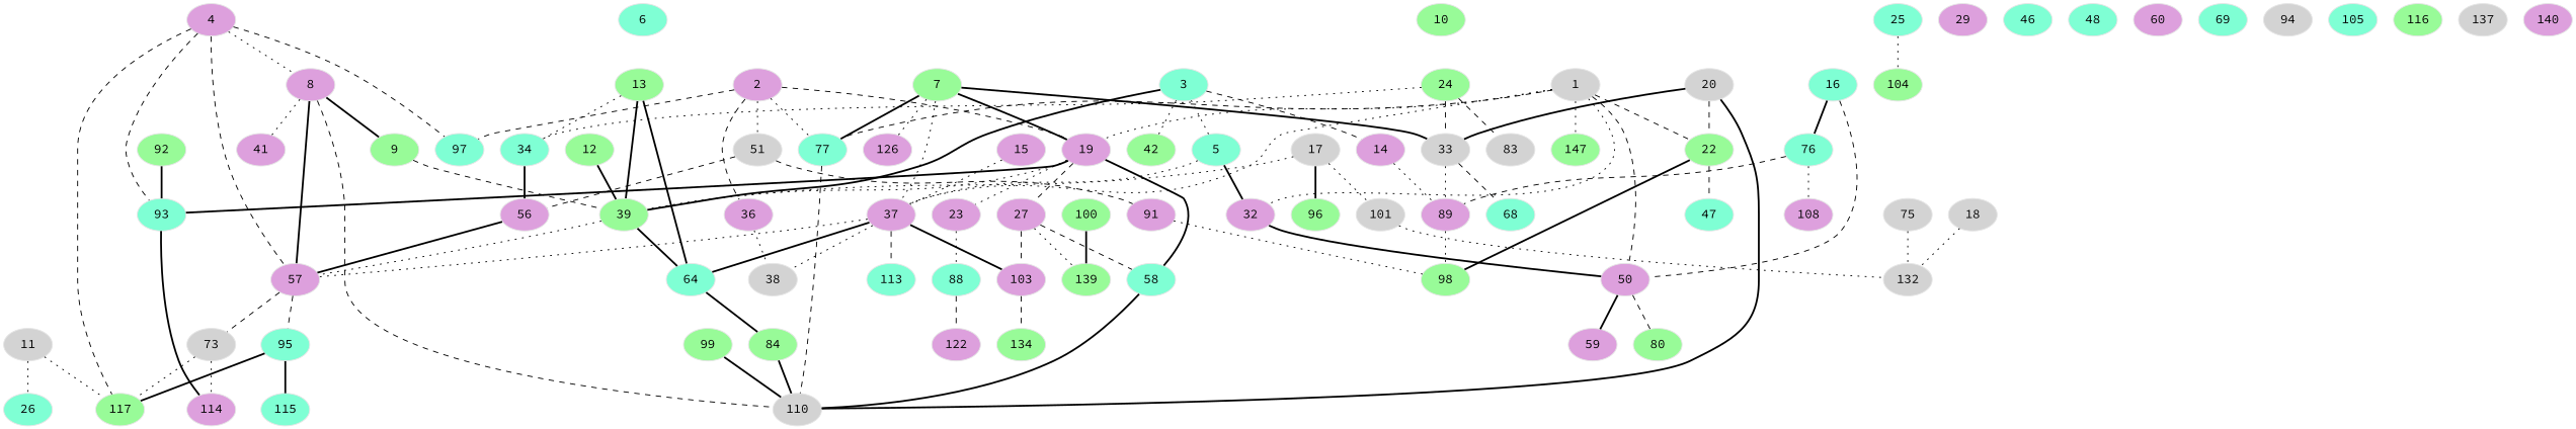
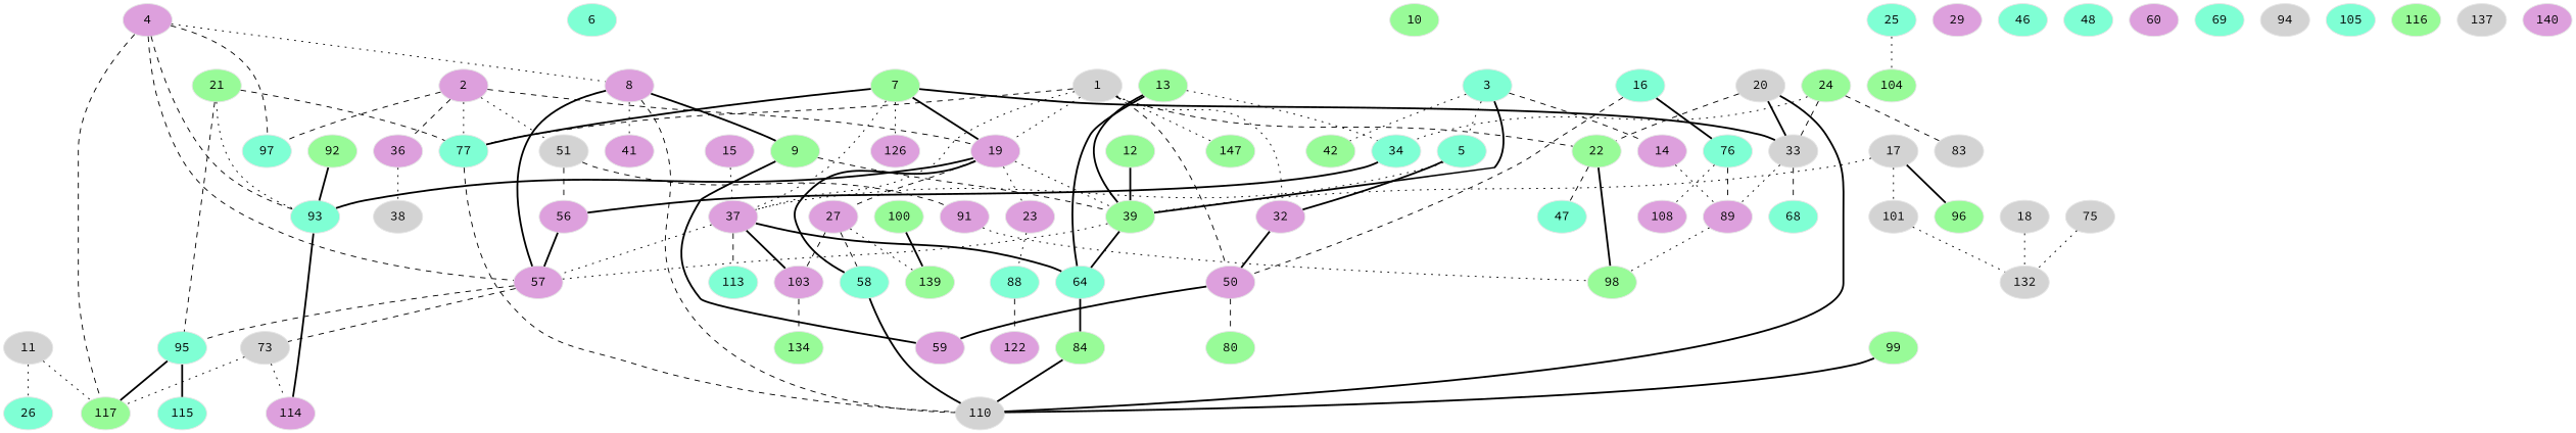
  graph {
    fontname="Source Code Pro"
    node [color=gray90 fillcolor=plum fontname="Source Code Pro" style=filled]
    edge [fontname="Source Code Pro" style=dotted]
    1 [fillcolor=lightgrey super="+49"]
    19 [super="+85+35"]
    22 [fillcolor=palegreen super="+142"]
    32 [super="+123"]
    37 [super="+102+62+40"]
    50 [super="+118+70"]
    77 [fillcolor=aquamarine]
    147 [fillcolor=palegreen]
    39 [fillcolor=palegreen super="+66+52"]
    93 [fillcolor=aquamarine]
    23
    27 [super="+72+55"]
    58 [fillcolor=aquamarine super="+107"]
    47 [fillcolor=aquamarine]
    98 [fillcolor=palegreen]
    57 [super="+146+121+61"]
    64 [fillcolor=aquamarine super="+65"]
    103 [super="+106"]
    38 [fillcolor=lightgrey]
    113 [fillcolor=aquamarine]
    n21 [label=59]
    80 [fillcolor=palegreen]
    110 [fillcolor=lightgrey]
    2
    36 [super="+45"]
    97 [fillcolor=aquamarine]
    51 [fillcolor=lightgrey]
    3 [fillcolor=aquamarine super="+128+53"]
    5 [fillcolor=aquamarine]
    14
    42 [fillcolor=palegreen super="+135"]
    89 [super="+125"]
    4 [super="+74"]
    8 [super="+78"]
    117 [fillcolor=palegreen super="+120"]
    9 [fillcolor=palegreen super="+63+131"]
    41
    95 [fillcolor=aquamarine super="+111"]
    73 [fillcolor=lightgrey super="+109"]
    114
    6 [fillcolor=aquamarine]
    7 [fillcolor=palegreen super="+112"]
    33 [fillcolor=lightgrey super="+133"]
    126
    68 [fillcolor=aquamarine]
    10 [fillcolor=palegreen]
    11 [fillcolor=lightgrey]
    26 [fillcolor=aquamarine]
    12 [fillcolor=palegreen]
    13 [fillcolor=palegreen]
    34 [fillcolor=aquamarine]
    56 [super="+90"]
    84 [fillcolor=palegreen]
    15 [super="+141"]
    16 [fillcolor=aquamarine super="+31"]
    76 [fillcolor=aquamarine super="+99+86"]
    108
    17 [fillcolor=lightgrey super="+81+119"]
    96 [fillcolor=palegreen]
    101 [fillcolor=lightgrey]
    132 [fillcolor=lightgrey super="+143"]
    18 [fillcolor=lightgrey super="+82+67"]
    88 [fillcolor=aquamarine super="+130"]
    139 [fillcolor=palegreen]
    91
    20 [fillcolor=lightgrey super="+28"]
+   21 [fillcolor=palegreen super="+145"]
    115 [fillcolor=aquamarine]
    122 [super="+138"]
    24 [fillcolor=palegreen super="+30"]
    83 [fillcolor=lightgrey super="+87"]
    25 [fillcolor=aquamarine]
    104 [fillcolor=palegreen]
    134 [fillcolor=palegreen]
    29
    46 [fillcolor=aquamarine super="+129"]
    48 [fillcolor=aquamarine]
    60
    69 [fillcolor=aquamarine]
    75 [fillcolor=lightgrey]
    n81 [fillcolor=palegreen label=99]
    92 [fillcolor=palegreen]
    94 [fillcolor=lightgrey]
    100 [fillcolor=palegreen]
    105 [fillcolor=aquamarine]
    116 [fillcolor=palegreen]
    137 [fillcolor=lightgrey]
    140
    1 -- 19
    1 -- 22 [style=dashed]
    1 -- 32
    1 -- 37
    1 -- 50 [style=dashed]
    1 -- 77 [style=dashed]
    1 -- 147
    19 -- 39
    19 -- 93 [style=bold]
    19 -- 23
    19 -- 27 [style=dashed]
    19 -- 58 [style=bold]
    22 -- 47 [style=dashed]
    22 -- 98 [style=bold]
    32 -- 50 [style=bold]
    37 -- 57 [weight=2]
    37 -- 64 [style=bold]
    37 -- 103 [style=bold]
-   37 -- 38
    37 -- 113 [style=dashed]
    50 -- n21 [style=bold]
    50 -- 80 [style=dashed]
    77 -- 110 [style=dashed]
    39 -- 57
    39 -- 64 [style=bold]
    93 -- 114 [style=bold]
    23 -- 88
    27 -- 58 [style=dashed]
    27 -- 103 [style=dashed]
    27 -- 139
    58 -- 110 [style=bold]
    57 -- 95 [style=dashed]
    57 -- 73 [style=dashed]
    64 -- 84 [style=bold]
    103 -- 134 [style=dashed]
    2 -- 19 [style=dashed]
    2 -- 77
    2 -- 36 [style=dashed]
    2 -- 97 [style=dashed]
    2 -- 51
    36 -- 38
    51 -- 56 [style=dashed]
    51 -- 91 [style=dashed]
    3 -- 39 [style=bold]
    3 -- 5
    3 -- 14 [style=dashed]
    3 -- 42
    5 -- 32 [style=bold]
    5 -- 37 [weight=2]
    14 -- 89
    89 -- 98
    4 -- 93 [style=dashed]
    4 -- 57 [style=dashed]
    4 -- 97 [style=dashed]
    4 -- 8
    4 -- 117 [style=dashed]
    8 -- 57 [style=bold]
    8 -- 110 [style=dashed]
    8 -- 9 [style=bold]
    8 -- 41
    9 -- 39 [style=dashed]
+   9 -- n21 [style=bold]
    95 -- 117 [style=bold]
    95 -- 115 [style=bold]
    73 -- 117
    73 -- 114
    7 -- 19 [style=bold]
    7 -- 37
    7 -- 77 [style=bold]
    7 -- 33 [style=bold]
    7 -- 126
    33 -- 89
    33 -- 68 [style=dashed]
    11 -- 117
    11 -- 26
    12 -- 39 [style=bold]
    13 -- 39 [style=bold]
    13 -- 64 [style=bold]
    13 -- 34
    34 -- 56 [style=bold]
    56 -- 57 [style=bold]
    84 -- 110 [style=bold]
    15 -- 37
    16 -- 50 [style=dashed]
    16 -- 76 [style=bold]
    76 -- 89 [style=dashed]
    76 -- 108
    17 -- 39
    17 -- 96 [style=bold]
    17 -- 101
    101 -- 132
    18 -- 132
    88 -- 122 [style=dashed]
    91 -- 98
    20 -- 22 [style=dashed]
    20 -- 110 [style=bold]
    20 -- 33 [style=bold]
+   21 -- 77 [style=dashed]
+   21 -- 93
+   21 -- 95 [style=dashed]
    24 -- 33 [style=dashed]
    24 -- 34
    24 -- 83 [style=dashed]
    25 -- 104
    75 -- 132
    n81 -- 110 [style=bold]
    92 -- 93 [style=bold]
    100 -- 139 [style=bold]
  }
